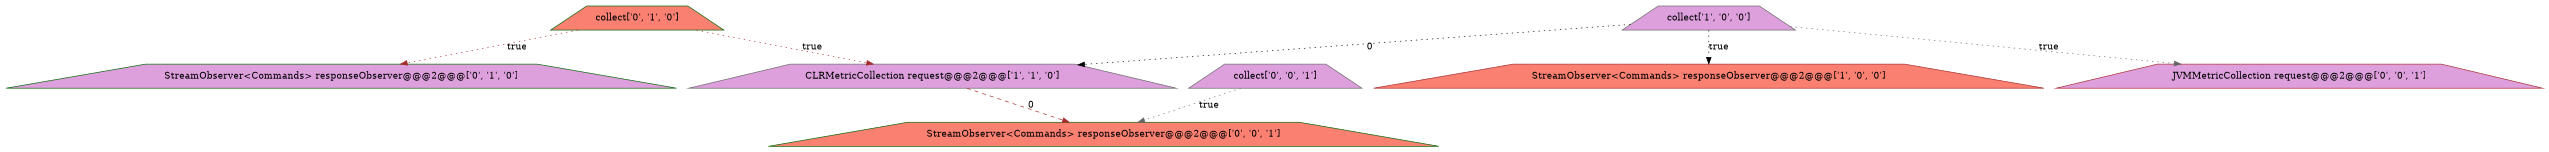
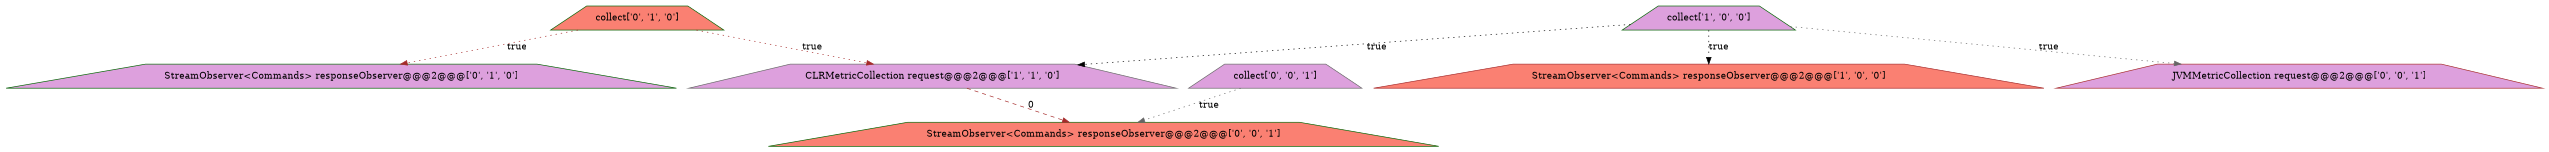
  digraph {
    node [color=darkgreen fillcolor=plum shape=trapezium style=filled]
    edge [color=brown style=dotted]
    n1 [fillcolor=salmon label="collect['0', '1', '0']"]
    n2 [color=gray40 label="CLRMetricCollection request@@@2@@@['1', '1', '0']"]
    n3 [label="StreamObserver<Commands> responseObserver@@@2@@@['0', '1', '0']"]
    n4 [fillcolor=salmon label="StreamObserver<Commands> responseObserver@@@2@@@['0', '0', '1']"]
    n5 [color=gray40 label="collect['0', '0', '1']"]
    n6 [color=brown label="JVMMetricCollection request@@@2@@@['0', '0', '1']"]
    n7 [color=brown fillcolor=salmon label="StreamObserver<Commands> responseObserver@@@2@@@['1', '0', '0']"]
-   n8 [color=gray40 label="collect['1', '0', '0']"]
+   n8 [label="collect['1', '0', '0']"]
    n1 -> n2 [label=true]
    n1 -> n3 [label=true]
    n2 -> n4 [label=0 style=dashed]
    n5 -> n4 [color=gray40 label=true]
-   n8 -> n2 [color=black label=0]
+   n8 -> n2 [color=black label=true]
    n8 -> n6 [color=gray40 label=true]
    n8 -> n7 [color=black label=true]
  }
